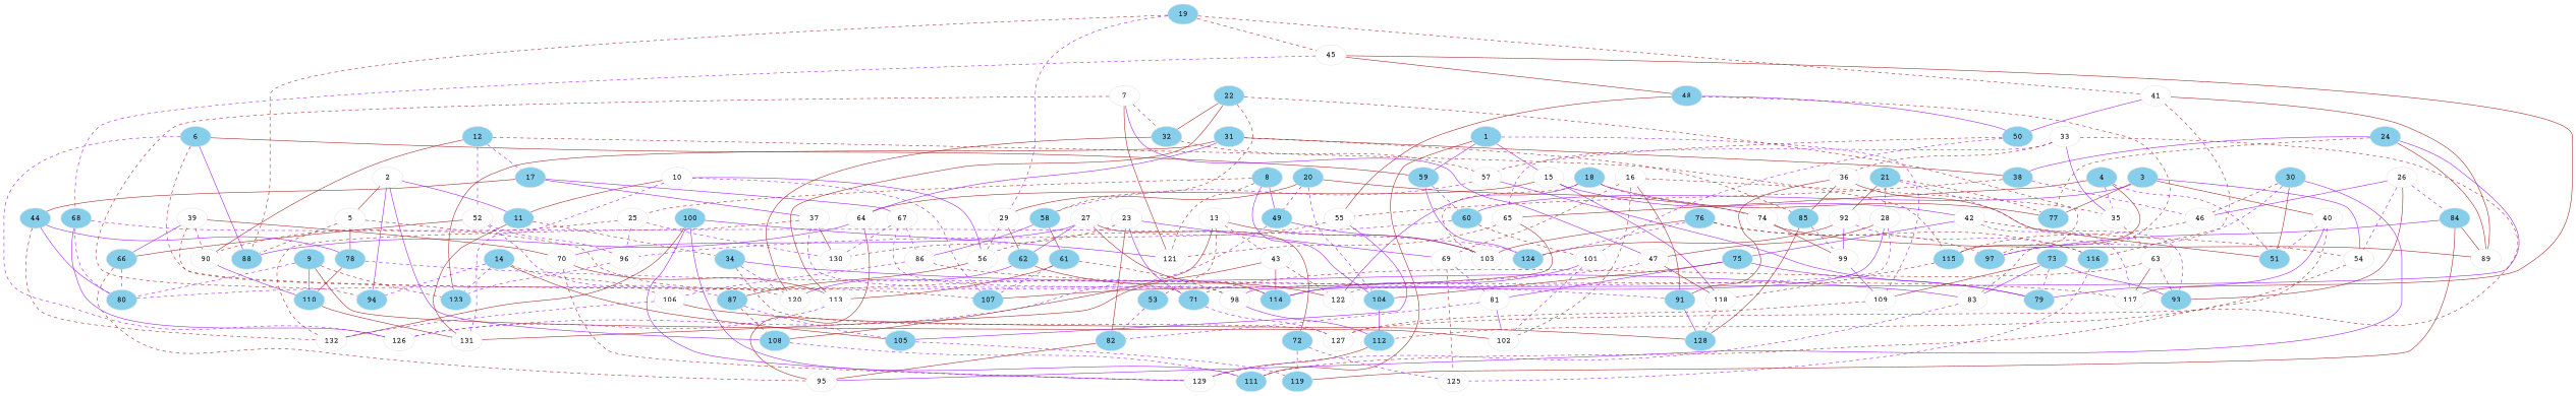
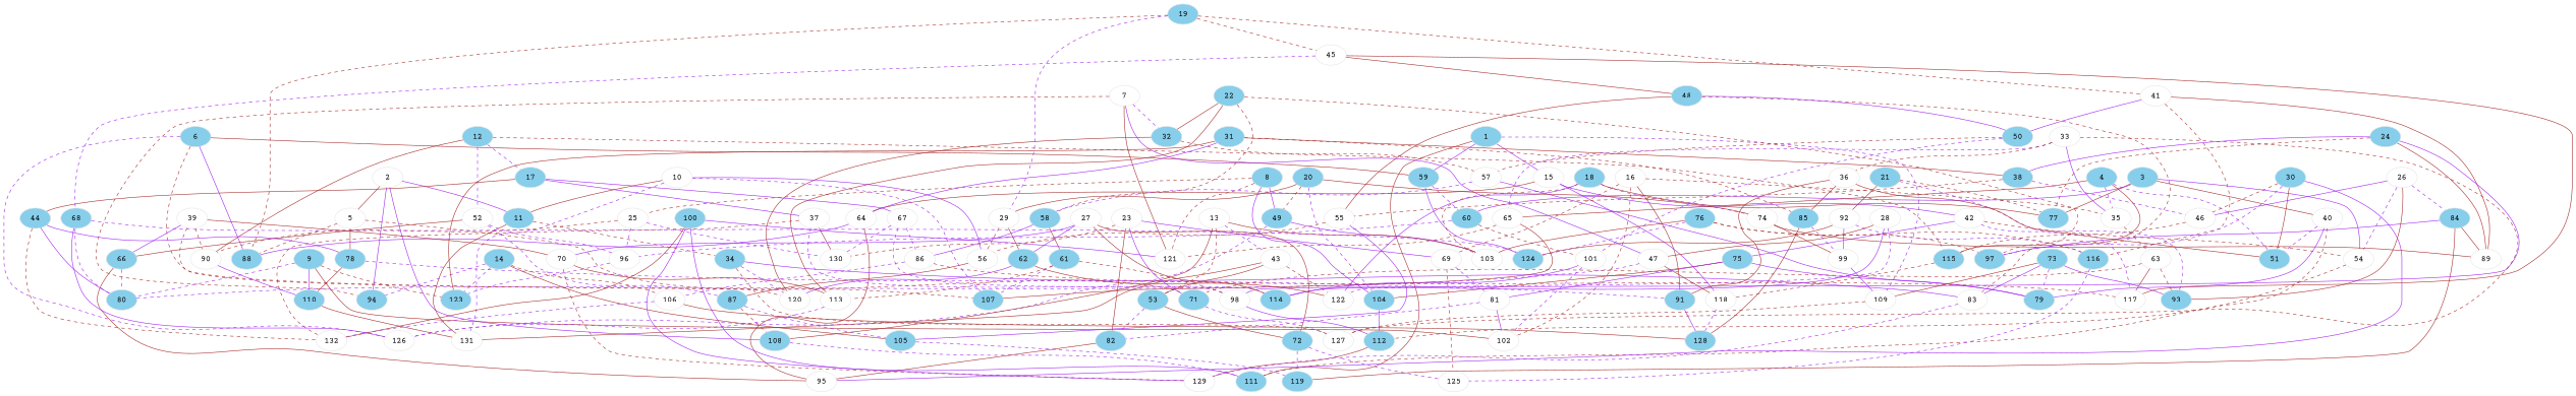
  graph {
    fontname="Courier Prime"
    node [color=gray90 fillcolor=skyblue fontname="Courier Prime" style=filled]
    edge [color=brown fontname="Courier Prime" style=solid]
    15 [fillcolor=white]
    1
    59
    109 [fillcolor=white]
    111
    42 [fillcolor=white]
    64 [fillcolor=white]
    118 [fillcolor=white]
    60
    124
    127 [fillcolor=white]
    2 [fillcolor=white]
    5 [fillcolor=white]
    11
    94
    108
    71
    78
    88
    131 [fillcolor=white]
    34
    40 [fillcolor=white]
    3
    54 [fillcolor=white]
    77
    51
    79
    112
    96 [fillcolor=white]
    101 [fillcolor=white]
    35 [fillcolor=white]
    4
    65 [fillcolor=white]
    115
    63 [fillcolor=white]
    107
    121 [fillcolor=white]
    110
    91
    6
    126 [fillcolor=white]
    7 [fillcolor=white]
    32
    47 [fillcolor=white]
    57 [fillcolor=white]
    120 [fillcolor=white]
    80
    8
    25 [fillcolor=white]
    49
    104
    90 [fillcolor=white]
    130 [fillcolor=white]
    103 [fillcolor=white]
    9
    102 [fillcolor=white]
    123
    10 [fillcolor=white]
    56 [fillcolor=white]
    87
    83 [fillcolor=white]
    12
    17
    52 [fillcolor=white]
    37 [fillcolor=white]
    44
    67 [fillcolor=white]
    66
    13 [fillcolor=white]
    43 [fillcolor=white]
    53
    122 [fillcolor=white]
    82
    72
    14
    105
    106 [fillcolor=white]
    119
    132 [fillcolor=white]
    128
    93
    75
    95 [fillcolor=white]
    16 [fillcolor=white]
    69 [fillcolor=white]
    81 [fillcolor=white]
    125 [fillcolor=white]
    98 [fillcolor=white]
    114
    86 [fillcolor=white]
    18
    74 [fillcolor=white]
    89 [fillcolor=white]
    99 [fillcolor=white]
    19
    29 [fillcolor=white]
    41 [fillcolor=white]
    45 [fillcolor=white]
    62
    50
    116
    117 [fillcolor=white]
    48
    68
    20
    21
    28 [fillcolor=white]
    92 [fillcolor=white]
    22
    58
    97
    113 [fillcolor=white]
    61
    23 [fillcolor=white]
    24
    38
    46 [fillcolor=white]
    55 [fillcolor=white]
    26 [fillcolor=white]
    84
    27 [fillcolor=white]
    70 [fillcolor=white]
    129 [fillcolor=white]
    30
    31
    85
    33 [fillcolor=white]
    36 [fillcolor=white]
    39 [fillcolor=white]
    73
    76
    100
    15 -- 42 [color=purple]
    15 -- 64
    15 -- 118 [color=purple]
    1 -- 15 [color=purple]
    1 -- 59 [color=purple]
    1 -- 109 [color=purple style=dashed]
    1 -- 111
    59 -- 60 [color=purple style=dashed]
    59 -- 124 [color=purple]
    109 -- 127 [style=dashed]
    42 -- 54 [style=dashed]
    42 -- 93 [color=purple style=dashed]
    42 -- 75 [color=purple]
    64 -- 88 [color=purple]
    64 -- 95
    118 -- 128 [color=purple style=dashed]
    60 -- 96 [color=purple style=dashed]
    60 -- 101 [style=dashed]
    2 -- 5
    2 -- 11 [color=purple]
    2 -- 94 [color=purple]
    2 -- 108 [color=purple]
    5 -- 71 [style=dashed]
    5 -- 78
    5 -- 88 [style=dashed]
    11 -- 131
    11 -- 34 [style=dashed]
    108 -- 111 [color=purple style=dashed]
    71 -- 127 [color=purple style=dashed]
    78 -- 110
    78 -- 91 [color=purple style=dashed]
    34 -- 127 [style=dashed]
    34 -- 120 [color=purple style=dashed]
    34 -- 83 [color=purple]
    40 -- 111 [style=dashed]
    40 -- 51 [color=purple style=dashed]
    40 -- 79 [color=purple]
    3 -- 60 [color=purple]
    3 -- 40
    3 -- 54 [color=purple]
    3 -- 77
    54 -- 112 [style=dashed]
    112 -- 129
    96 -- 123 [color=purple style=dashed]
    101 -- 102 [color=purple style=dashed]
    101 -- 114 [color=purple]
    35 -- 63 [style=dashed]
    4 -- 51 [color=purple style=dashed]
    4 -- 35 [color=purple style=dashed]
    4 -- 65
    4 -- 115
    65 -- 107
    65 -- 121 [style=dashed]
    115 -- 118 [style=dashed]
    63 -- 71 [style=dashed]
    63 -- 93 [style=dashed]
    63 -- 117
    110 -- 131
    91 -- 128 [color=purple]
    6 -- 59
    6 -- 88 [color=purple]
    6 -- 107 [style=dashed]
    6 -- 126 [color=purple style=dashed]
    7 -- 94 [style=dashed]
    7 -- 121
    7 -- 32 [color=purple style=dashed]
    7 -- 47 [color=purple]
    32 -- 57 [style=dashed]
    32 -- 120
    47 -- 118
    47 -- 80 [color=purple style=dashed]
    57 -- 79 [color=purple]
    57 -- 58 [color=purple style=dashed]
    8 -- 121 [style=dashed]
    8 -- 25 [style=dashed]
    8 -- 49 [color=purple]
    8 -- 104 [color=purple]
    25 -- 96 [color=purple style=dashed]
    25 -- 90 [style=dashed]
    25 -- 130 [color=purple style=dashed]
    49 -- 126 [color=purple style=dashed]
    49 -- 103 [color=purple]
    104 -- 112 [color=purple]
    90 -- 110 [color=purple]
    9 -- 110 [color=purple]
    9 -- 80 [color=purple style=dashed]
    9 -- 102
    9 -- 123 [style=dashed]
    10 -- 11
    10 -- 131 [color=purple style=dashed]
    10 -- 107 [color=purple style=dashed]
    10 -- 56 [color=purple]
    56 -- 87
    87 -- 108 [style=dashed]
    87 -- 105 [color=purple style=dashed]
    83 -- 129 [color=purple style=dashed]
    12 -- 115 [style=dashed]
    12 -- 90
    12 -- 17 [color=purple style=dashed]
    12 -- 52 [color=purple style=dashed]
    17 -- 37 [color=purple]
    17 -- 44
    17 -- 67 [color=purple]
    52 -- 96 [color=purple style=dashed]
    52 -- 87 [color=purple style=dashed]
    52 -- 66
    37 -- 130
    37 -- 132 [style=dashed]
    37 -- 98 [color=purple style=dashed]
    44 -- 78 [color=purple]
    44 -- 80 [color=purple]
    44 -- 132 [style=dashed]
    67 -- 130 [color=purple style=dashed]
    67 -- 114 [color=purple style=dashed]
    67 -- 86 [color=purple style=dashed]
    66 -- 80 [color=purple style=dashed]
-   66 -- 95 [style=dashed]
+   66 -- 95
    13 -- 108
    13 -- 103
    13 -- 43 [color=purple style=dashed]
    13 -- 53 [style=dashed]
    43 -- 131
-   43 -- 114
+   43 -- 53
    43 -- 122 [style=dashed]
    53 -- 82 [color=purple style=dashed]
+   53 -- 72
    82 -- 95
    72 -- 119 [color=purple style=dashed]
    72 -- 125 [color=purple style=dashed]
    14 -- 94 [color=purple style=dashed]
    14 -- 123 [color=purple style=dashed]
    14 -- 105
    14 -- 106 [style=dashed]
    105 -- 119 [color=purple style=dashed]
    106 -- 132 [color=purple style=dashed]
    106 -- 128
    75 -- 79 [color=purple]
    75 -- 104
    75 -- 81 [color=purple]
    16 -- 35 [style=dashed]
    16 -- 91
    16 -- 102 [style=dashed]
    16 -- 69 [style=dashed]
    69 -- 81 [color=purple style=dashed]
    69 -- 125 [style=dashed]
    81 -- 102 [color=purple]
    81 -- 82 [color=purple style=dashed]
    98 -- 112 [color=purple]
    86 -- 106 [color=purple style=dashed]
    86 -- 117 [style=dashed]
    18 -- 77
    18 -- 103 [style=dashed]
    18 -- 122 [color=purple]
    18 -- 74 [color=purple style=dashed]
    74 -- 89
    74 -- 99
    99 -- 109 [color=purple]
    19 -- 88 [style=dashed]
    19 -- 29 [color=purple style=dashed]
    19 -- 41 [style=dashed]
    19 -- 45 [style=dashed]
    29 -- 56 [style=dashed]
    29 -- 62
    41 -- 89
    41 -- 50 [color=purple]
    41 -- 116 [style=dashed]
    45 -- 117
    45 -- 48
    45 -- 68 [color=purple style=dashed]
    62 -- 120 [color=purple]
    62 -- 122
    50 -- 101 [color=purple style=dashed]
    50 -- 57 [style=dashed]
    116 -- 125 [color=purple style=dashed]
    48 -- 83 [style=dashed]
    48 -- 50 [color=purple]
    48 -- 55
    68 -- 124 [color=purple style=dashed]
    68 -- 126 [color=purple]
    68 -- 80 [color=purple style=dashed]
    20 -- 49 [style=dashed]
    20 -- 104 [color=purple style=dashed]
    20 -- 74
    20 -- 29
    21 -- 77 [style=dashed]
    21 -- 117 [color=purple style=dashed]
-   21 -- 28 [color=purple style=dashed]
    21 -- 92
    28 -- 47
    28 -- 122 [color=purple style=dashed]
    28 -- 114 [color=purple]
    92 -- 124
    92 -- 99 [color=purple]
    92 -- 116 [color=purple style=dashed]
    22 -- 32
    22 -- 58 [style=dashed]
    22 -- 97 [style=dashed]
    22 -- 113
    58 -- 86 [color=purple]
    58 -- 61
    113 -- 126 [color=purple style=dashed]
    61 -- 107 [color=purple style=dashed]
    61 -- 98 [style=dashed]
-   61 -- 113
+   61 -- 113 [style=dashed]
    23 -- 71 [color=purple]
    23 -- 130 [style=dashed]
    23 -- 82
    23 -- 69 [color=purple]
    24 -- 77 [style=dashed]
    24 -- 98 [color=purple]
    24 -- 89
    24 -- 38 [color=purple]
    38 -- 46 [color=purple style=dashed]
    38 -- 55 [style=dashed]
    46 -- 115 [style=dashed]
    55 -- 56 [style=dashed]
    55 -- 105 [color=purple]
    26 -- 54 [color=purple style=dashed]
    26 -- 93
    26 -- 46 [color=purple]
    26 -- 84 [color=purple style=dashed]
    84 -- 119
    84 -- 89
    84 -- 97 [color=purple]
    27 -- 72
    27 -- 114
    27 -- 62 [color=purple]
    27 -- 70 [color=purple]
    70 -- 113
    70 -- 129 [style=dashed]
    30 -- 51
    30 -- 95 [color=purple]
    30 -- 97 [color=purple style=dashed]
    30 -- 46 [style=dashed]
    31 -- 64 [color=purple]
    31 -- 123
    31 -- 38
    31 -- 85 [style=dashed]
    85 -- 128
    85 -- 99 [color=purple style=dashed]
    33 -- 127 [style=dashed]
    33 -- 35 [color=purple]
    33 -- 65 [color=purple style=dashed]
    33 -- 36 [style=dashed]
    36 -- 51
    36 -- 91
    36 -- 85
    39 -- 120 [style=dashed]
    39 -- 90 [style=dashed]
    39 -- 66 [color=purple]
    39 -- 70
    73 -- 109
    73 -- 79 [color=purple style=dashed]
    73 -- 83 [color=purple]
    73 -- 93 [color=purple]
    76 -- 124 [color=purple style=dashed]
    76 -- 103
    76 -- 116 [style=dashed]
    76 -- 97 [style=dashed]
    100 -- 111 [color=purple]
    100 -- 121 [color=purple]
    100 -- 132
    100 -- 129 [color=purple]
  }
